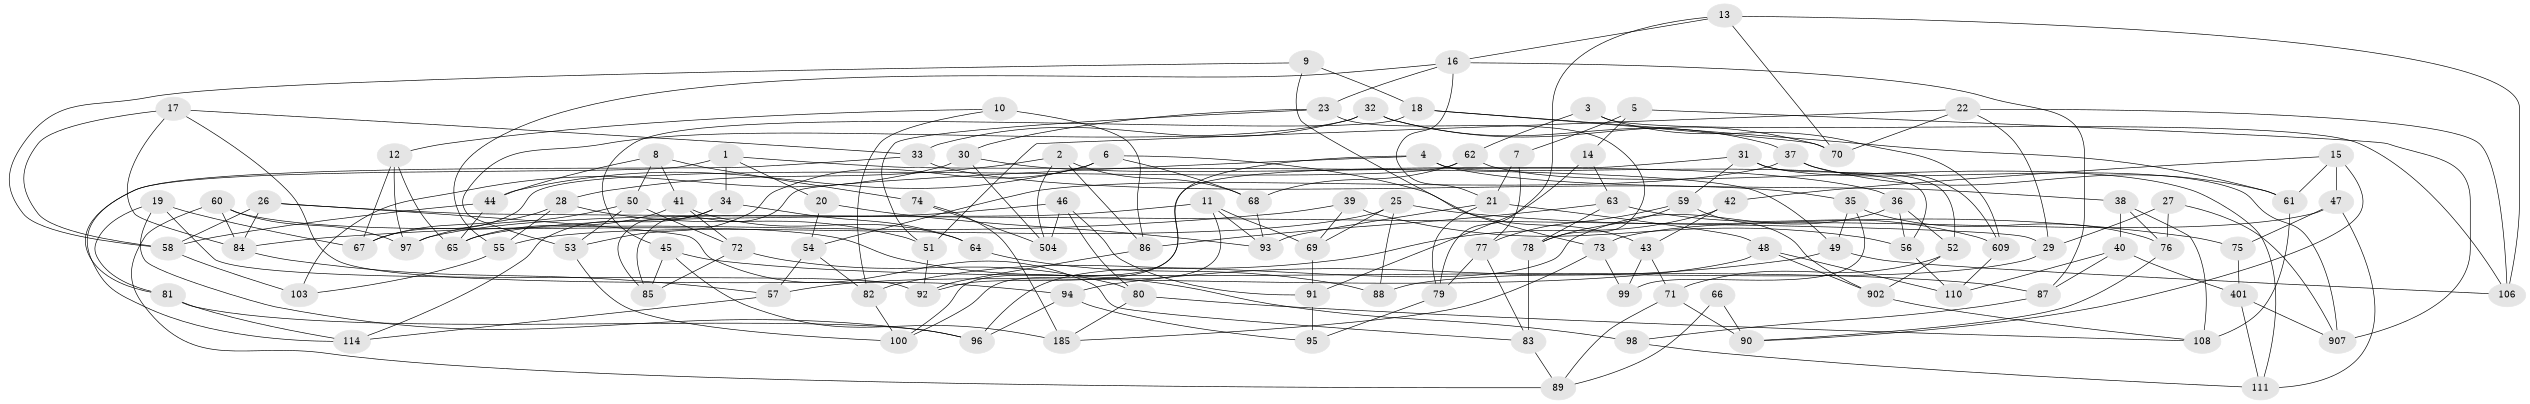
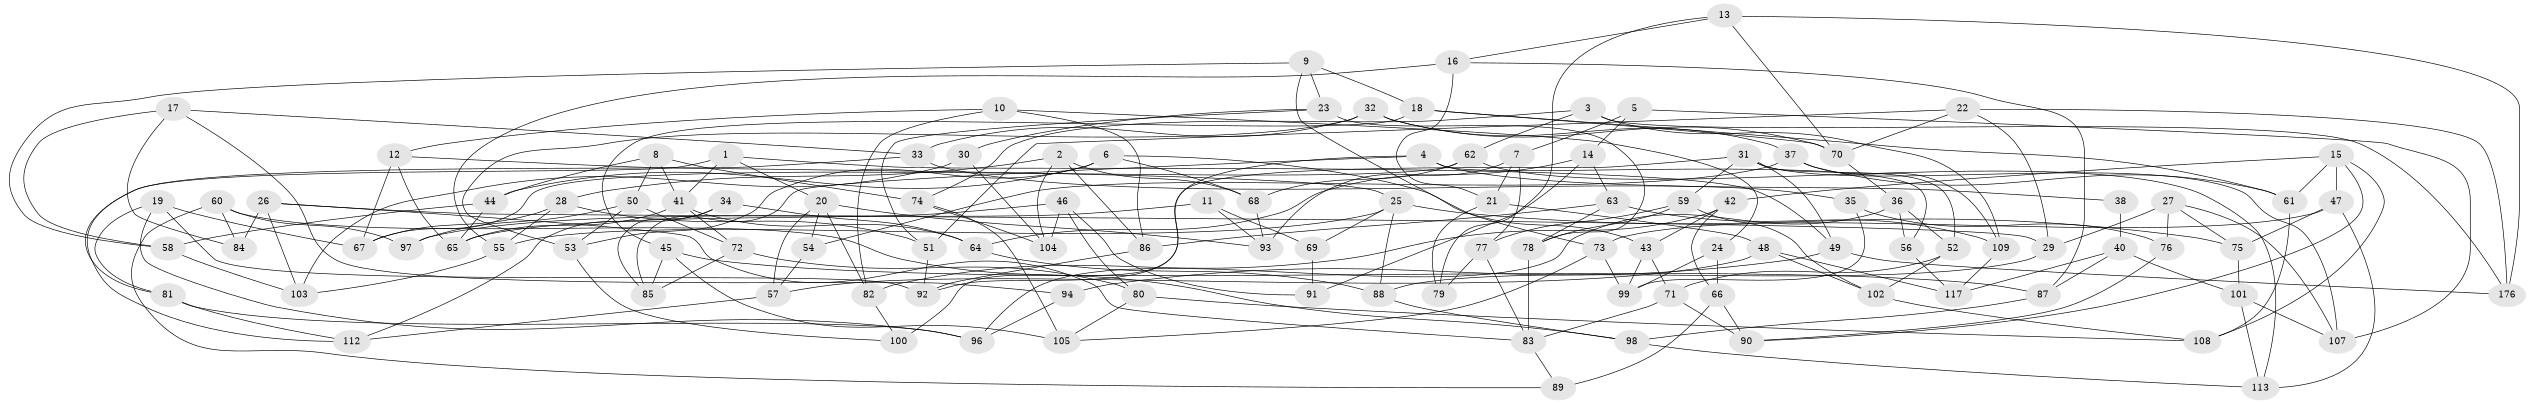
  graph {
    node [color=gray90 style=filled]
    1
    20
    34
    49
    81
    93
    54
    57
    85
    64
-   112 [label=114]
-   106
+   112
+   106 [label=176]
    94
    96
    2
    28
    68
    86
-   104 [label=504]
+   104
    67
    55
    51
    92
    3
    62
    74
-   109 [label=609]
-   111
-   105 [label=185]
-   110
+   109
+   111 [label=113]
+   105
+   110 [label=117]
    4
    38
    56
    100
    76
    40
    108
    5
    7
    14
-   107 [label=907]
+   107
    21
    77
    63
    91
+   24
    66
    99
    6
    43
    44
    53
    71
    58
    65
    79
    48
    83
    8
    41
    50
    72
    97
    9
    18
    23
    73
    70
    61
    45
    30
    78
    103
    10
    12
    82
    11
    69
    13
    16
    87
-   95
    88
    15
    42
    47
    90
    75
    98
    17
    33
    84
    35
    19
-   102 [label=902]
+   102
    22
    29
    36
    89
    25
-   101 [label=401]
+   101
    26
    27
    52
    31
    59
    32
    37
-   39
    80
    46
    60
    1 -- 20
-   1 -- 34
+   1 -- 41
    1 -- 49
    1 -- 81
    20 -- 93
    20 -- 54
-   84 -- 57
+   20 -- 57
    34 -- 85
    34 -- 64
    34 -- 112
    49 -- 106
    49 -- 94
    81 -- 112
    81 -- 96
    54 -- 57
-   54 -- 82
+   20 -- 82
    57 -- 112
    64 -- 88
    94 -- 96
-   94 -- 95
    2 -- 28
    2 -- 68
    2 -- 86
    2 -- 104
    28 -- 67
    28 -- 55
    28 -- 51
    68 -- 93
    86 -- 92
    55 -- 103
    51 -- 92
    3 -- 106
    3 -- 62
+   3 -- 74
    3 -- 109
    62 -- 68
    62 -- 67
    62 -- 111
    74 -- 104
    74 -- 105
    109 -- 110
    4 -- 85
    4 -- 38
    4 -- 56
    4 -- 100
-   38 -- 76
    38 -- 40
-   38 -- 108
+   15 -- 108
    56 -- 110
    76 -- 90
    40 -- 110
    40 -- 87
    40 -- 101
    5 -- 7
    5 -- 14
    5 -- 107
-   21 -- 93
+   7 -- 93
    7 -- 21
    7 -- 77
+   14 -- 64
    14 -- 63
    14 -- 91
    21 -- 79
    21 -- 48
    77 -- 79
    77 -- 83
    63 -- 86
    63 -- 109
    63 -- 78
-   91 -- 95
+   24 -- 66
+   24 -- 99
    66 -- 90
    66 -- 89
    6 -- 68
    6 -- 43
    6 -- 44
    6 -- 53
    43 -- 99
    43 -- 71
    44 -- 58
    44 -- 65
    53 -- 100
    71 -- 90
-   71 -- 89
+   71 -- 83
    58 -- 103
-   79 -- 95
    48 -- 57
    48 -- 110
    48 -- 102
    83 -- 89
    8 -- 74
    8 -- 44
    8 -- 41
    8 -- 50
    41 -- 64
    41 -- 65
    41 -- 72
    50 -- 53
    50 -- 72
    50 -- 97
    72 -- 85
    72 -- 80
    9 -- 58
    9 -- 18
-   16 -- 23
+   9 -- 23
    9 -- 73
    18 -- 70
    18 -- 61
    18 -- 45
    23 -- 51
    23 -- 30
    23 -- 78
    73 -- 105
    73 -- 99
    61 -- 108
    45 -- 85
    45 -- 105
    45 -- 87
    30 -- 104
    30 -- 103
-   30 -- 36
+   70 -- 36
    78 -- 83
    10 -- 86
+   10 -- 24
    10 -- 12
    10 -- 82
    12 -- 67
    12 -- 65
-   12 -- 97
+   12 -- 25
    82 -- 100
    11 -- 93
-   11 -- 100
    11 -- 97
    11 -- 69
    69 -- 91
    13 -- 106
    13 -- 79
    13 -- 70
    13 -- 16
    16 -- 55
    16 -- 21
    16 -- 87
    87 -- 98
+   88 -- 98
    15 -- 61
    15 -- 42
    15 -- 47
    15 -- 90
+   42 -- 66
    42 -- 43
    42 -- 82
    47 -- 111
    47 -- 73
    47 -- 75
    75 -- 101
    98 -- 111
    17 -- 94
    17 -- 58
    17 -- 33
    17 -- 84
    33 -- 112
    33 -- 35
-   35 -- 49
+   31 -- 49
    35 -- 76
    35 -- 99
    19 -- 81
    19 -- 96
    19 -- 67
    19 -- 92
    102 -- 108
    22 -- 106
    22 -- 51
    22 -- 70
    22 -- 29
    29 -- 88
    36 -- 96
    36 -- 56
    36 -- 52
    25 -- 55
    25 -- 69
    25 -- 88
    25 -- 75
    101 -- 111
    101 -- 107
    26 -- 83
-   26 -- 58
+   26 -- 103
    26 -- 84
    26 -- 29
    27 -- 76
    27 -- 107
+   27 -- 75
    27 -- 29
    52 -- 71
    52 -- 102
    31 -- 92
    31 -- 107
    31 -- 52
    31 -- 59
    59 -- 77
    59 -- 78
    59 -- 102
    32 -- 53
    32 -- 70
    32 -- 33
    32 -- 37
    37 -- 54
    37 -- 109
    37 -- 61
-   39 -- 56
-   39 -- 69
-   39 -- 84
    80 -- 105
    80 -- 108
    46 -- 104
    46 -- 91
    46 -- 65
    46 -- 80
    60 -- 97
    60 -- 98
    60 -- 84
    60 -- 89
  }
